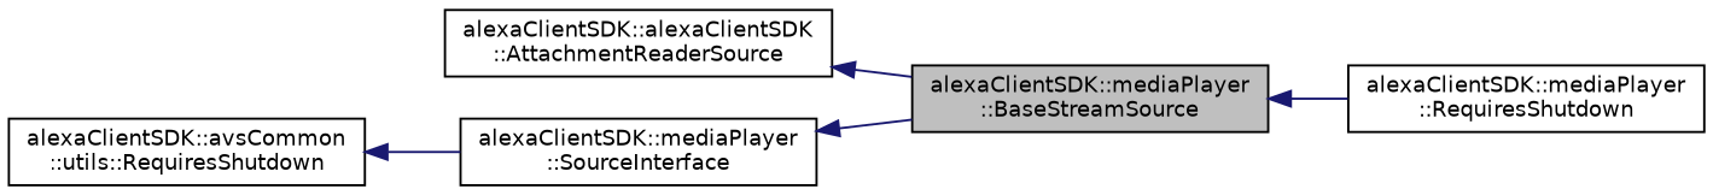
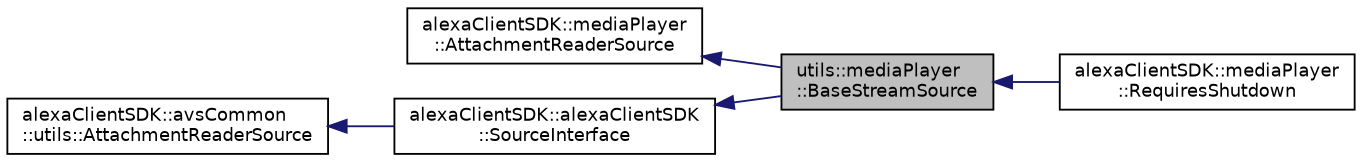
  digraph {
    rankdir=LR
    node [color=black fillcolor=white fontname=Helvetica fontsize=10 shape=record style=filled]
    edge [color=midnightblue dir=back fontname=Helvetica fontsize=10 labelfontname=Helvetica labelfontsize=10 style=solid]
-   n1 [fillcolor=grey75 fontcolor=black height=0.2 label="alexaClientSDK::mediaPlayer\l::BaseStreamSource" width=0.4]
+   n1 [fillcolor=grey75 fontcolor=black height=0.2 label="utils::mediaPlayer\l::BaseStreamSource" width=0.4]
    n2 [height=0.2 label="alexaClientSDK::mediaPlayer\l::RequiresShutdown" width=0.4]
-   n3 [height=0.2 label="alexaClientSDK::alexaClientSDK\l::AttachmentReaderSource" width=0.4]
-   n4 [height=0.2 label="alexaClientSDK::mediaPlayer\l::SourceInterface" width=0.4]
-   n5 [height=0.2 label="alexaClientSDK::avsCommon\l::utils::RequiresShutdown" width=0.4]
+   n3 [height=0.2 label="alexaClientSDK::mediaPlayer\l::AttachmentReaderSource" width=0.4]
+   n4 [height=0.2 label="alexaClientSDK::alexaClientSDK\l::SourceInterface" width=0.4]
+   n5 [height=0.2 label="alexaClientSDK::avsCommon\l::utils::AttachmentReaderSource" width=0.4]
    n1 -> n2
    n3 -> n1
    n4 -> n1
    n5 -> n4
  }
